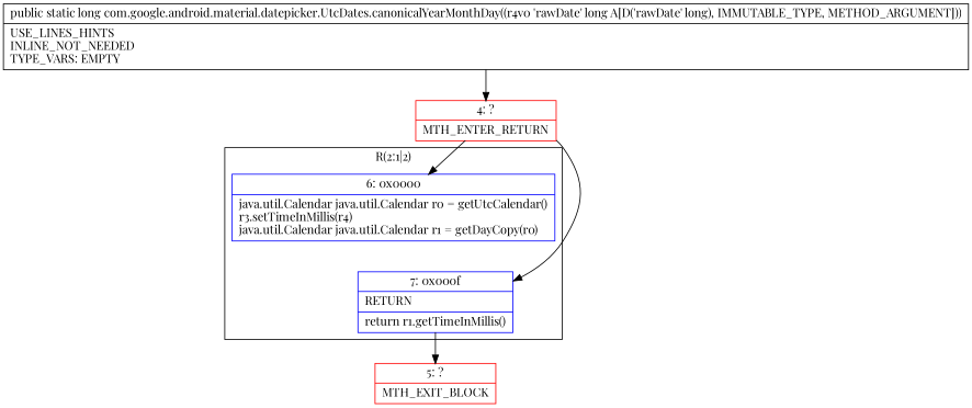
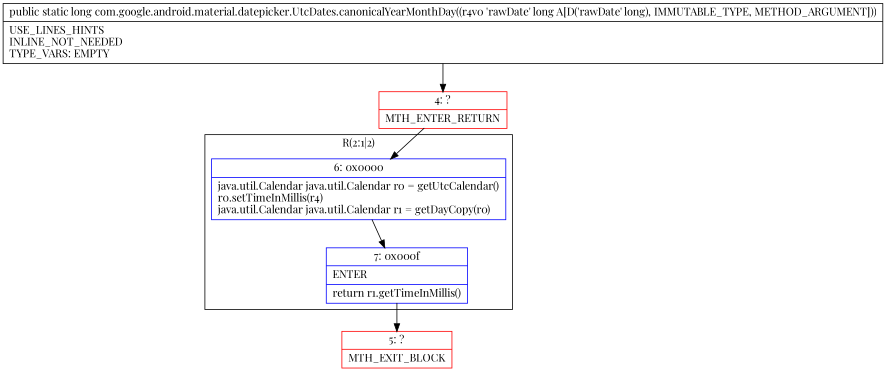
  digraph {
    fontname="Playfair Display"
    node [color=blue fontname="Playfair Display" shape=record]
    edge [fontname="Playfair Display"]
-   n1 [label="{6\:\ 0x0000|java.util.Calendar java.util.Calendar r0 = getUtcCalendar()\lr3.setTimeInMillis(r4)\ljava.util.Calendar java.util.Calendar r1 = getDayCopy(r0)\l}"]
-   n2 [label="{7\:\ 0x000f|RETURN\l|return r1.getTimeInMillis()\l}"]
+   n1 [label="{6\:\ 0x0000|java.util.Calendar java.util.Calendar r0 = getUtcCalendar()\lr0.setTimeInMillis(r4)\ljava.util.Calendar java.util.Calendar r1 = getDayCopy(r0)\l}"]
+   n2 [label="{7\:\ 0x000f|ENTER\l|return r1.getTimeInMillis()\l}"]
    n3 [color=red label="{5\:\ ?|MTH_EXIT_BLOCK\l}"]
    n4 [color=red label="{4\:\ ?|MTH_ENTER_RETURN\l}"]
    n5 [label="{public static long com.google.android.material.datepicker.UtcDates.canonicalYearMonthDay((r4v0 'rawDate' long A[D('rawDate' long), IMMUTABLE_TYPE, METHOD_ARGUMENT]))  | USE_LINES_HINTS\lINLINE_NOT_NEEDED\lTYPE_VARS: EMPTY\l}" color=""]
    subgraph cluster_1 {
      label="R(2:1|2)"
      n1
      n2
    }
-   n4 -> n2
+   n1 -> n2
    n2 -> n3
    n4 -> n1
    n5 -> n4
  }
